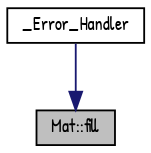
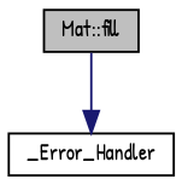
  digraph {
    rankdir=TB
    fontname="Patrick Hand"
    node [color=black fontname="Patrick Hand" fontsize=10 shape=record style=filled]
    n1 [fillcolor=grey75 fontcolor=black height=0.2 label="Mat::fill" width=0.4]
    n2 [fillcolor=white height=0.2 label=_Error_Handler width=0.4]
-   n2 -> n1 [color=midnightblue fontname="Patrick Hand" fontsize=10 labelfontname=Helvetica labelfontsize=10 style=solid]
+   n1 -> n2 [color=midnightblue fontname="Patrick Hand" fontsize=10 labelfontname=Helvetica labelfontsize=10 style=solid]
  }
